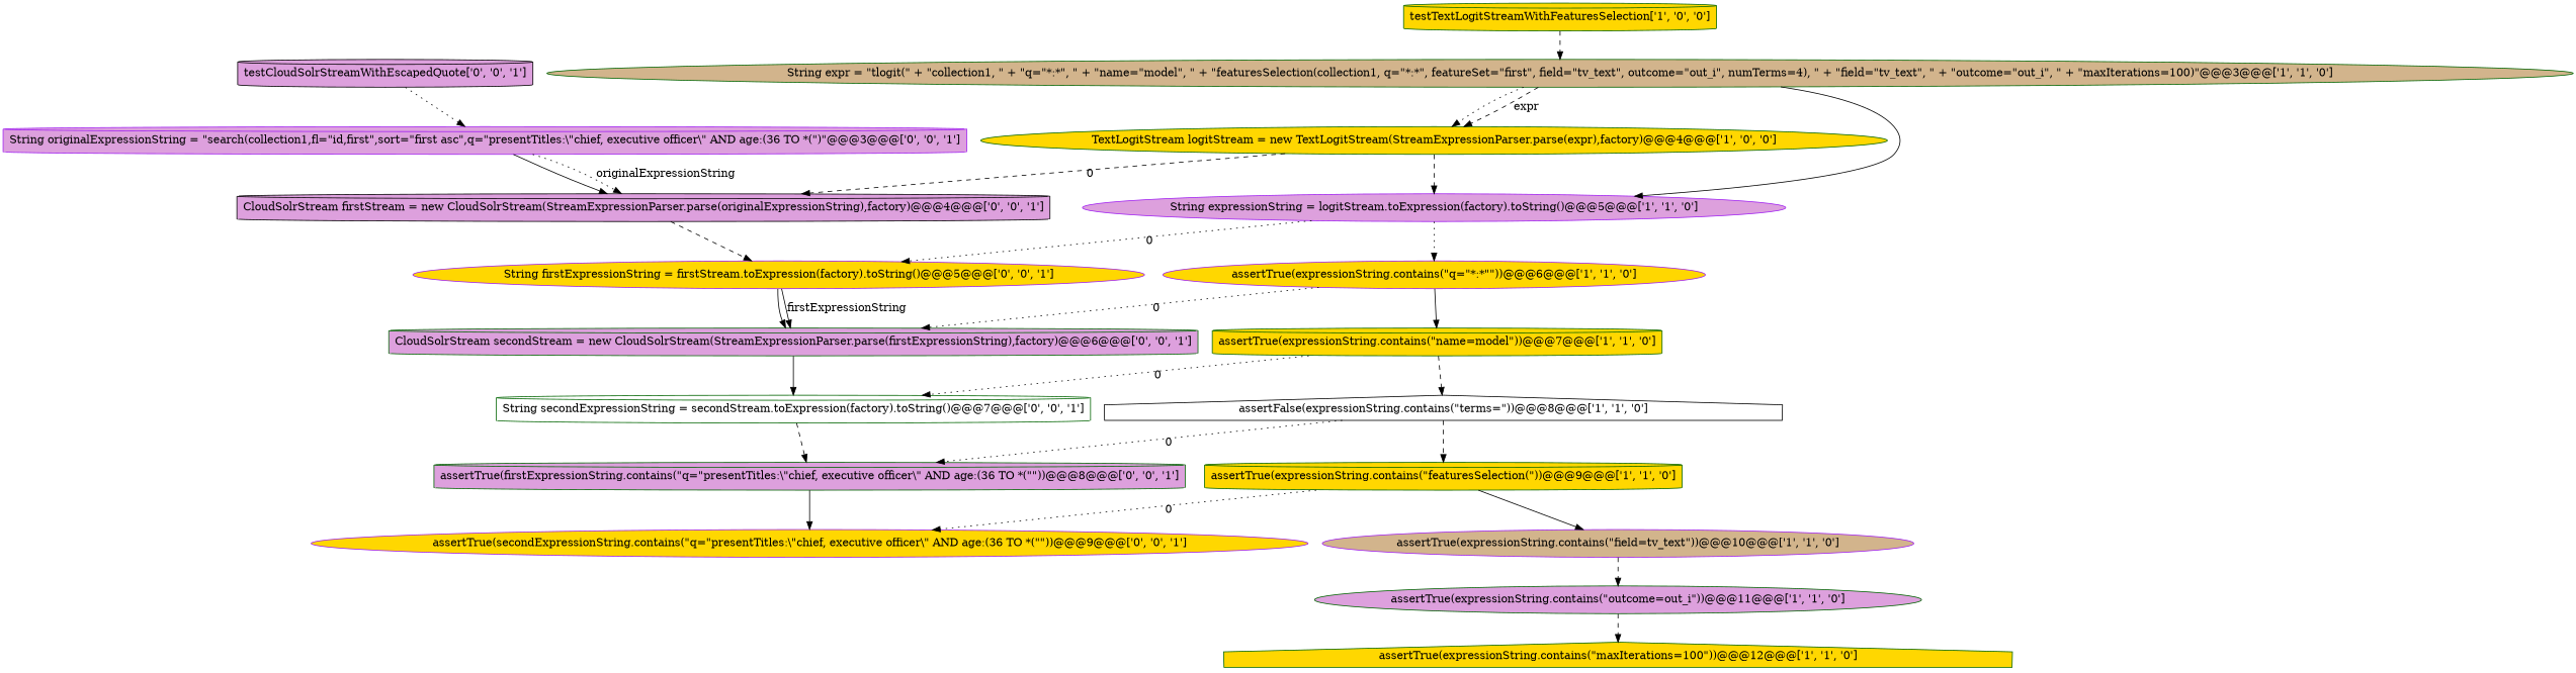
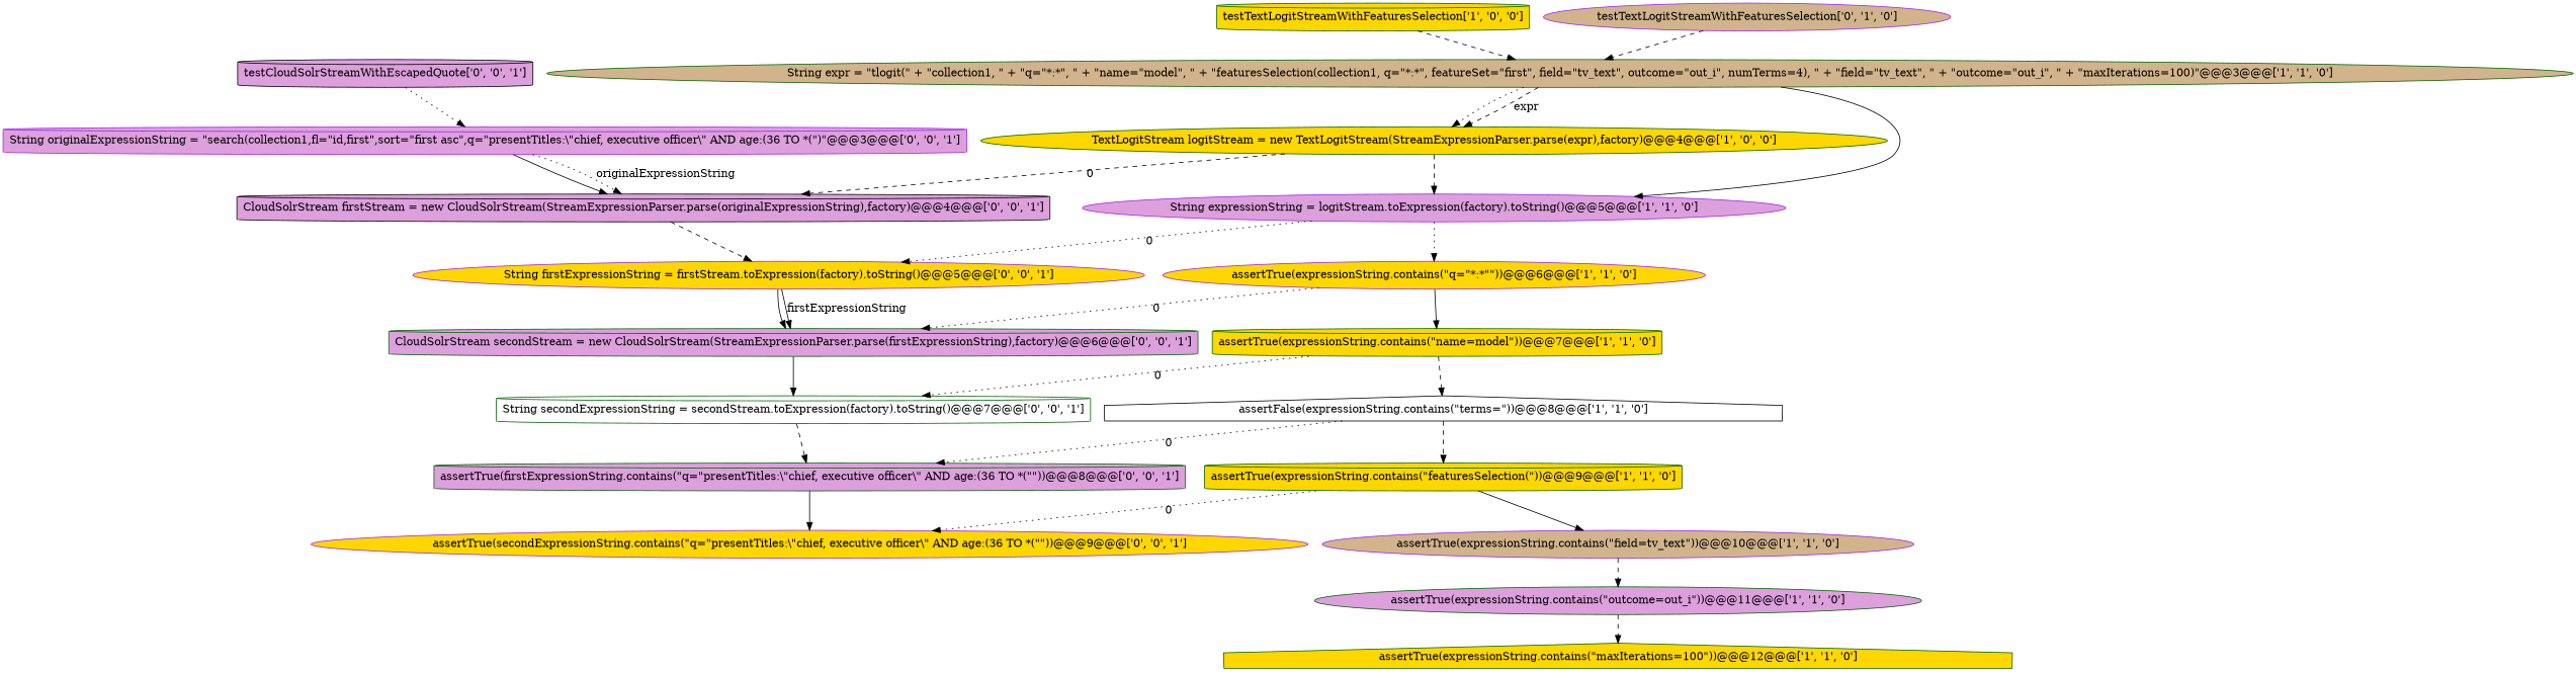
  digraph {
    node [fillcolor=gold shape=ellipse style=filled color=darkgreen]
    edge [style=dashed]
    n1 [label="String firstExpressionString = firstStream.toExpression(factory).toString()@@@5@@@['0', '0', '1']" color=purple]
    n2 [fillcolor=plum label="CloudSolrStream secondStream = new CloudSolrStream(StreamExpressionParser.parse(firstExpressionString),factory)@@@6@@@['0', '0', '1']" shape=cylinder]
    n3 [label="assertTrue(expressionString.contains(\"maxIterations=100\"))@@@12@@@['1', '1', '0']" shape=house]
    n4 [label="testTextLogitStreamWithFeaturesSelection['1', '0', '0']" shape=cylinder]
    n5 [fillcolor=tan label="String expr = \"tlogit(\" + \"collection1, \" + \"q=\"*:*\", \" + \"name=\"model\", \" + \"featuresSelection(collection1, q=\"*:*\", featureSet=\"first\", field=\"tv_text\", outcome=\"out_i\", numTerms=4), \" + \"field=\"tv_text\", \" + \"outcome=\"out_i\", \" + \"maxIterations=100)\"@@@3@@@['1', '1', '0']"]
    n6 [fillcolor=plum label="String expressionString = logitStream.toExpression(factory).toString()@@@5@@@['1', '1', '0']" color=purple]
    n7 [label="assertTrue(expressionString.contains(\"q=\"*:*\"\"))@@@6@@@['1', '1', '0']" color=purple]
    n8 [fillcolor=plum label="CloudSolrStream firstStream = new CloudSolrStream(StreamExpressionParser.parse(originalExpressionString),factory)@@@4@@@['0', '0', '1']" shape=cylinder color=black]
    n9 [label="assertTrue(expressionString.contains(\"featuresSelection(\"))@@@9@@@['1', '1', '0']" shape=cylinder]
    n10 [label="assertTrue(secondExpressionString.contains(\"q=\"presentTitles:\\\"chief, executive officer\\\" AND age:(36 TO *(\"\"))@@@9@@@['0', '0', '1']" color=purple]
    n11 [fillcolor=tan label="assertTrue(expressionString.contains(\"field=tv_text\"))@@@10@@@['1', '1', '0']" color=purple]
    n12 [fillcolor=white label="String secondExpressionString = secondStream.toExpression(factory).toString()@@@7@@@['0', '0', '1']" shape=cylinder]
    n13 [fillcolor=plum label="assertTrue(firstExpressionString.contains(\"q=\"presentTitles:\\\"chief, executive officer\\\" AND age:(36 TO *(\"\"))@@@8@@@['0', '0', '1']" shape=cylinder]
    n14 [fillcolor=plum label="String originalExpressionString = \"search(collection1,fl=\"id,first\",sort=\"first asc\",q=\"presentTitles:\\\"chief, executive officer\\\" AND age:(36 TO *(\")\"@@@3@@@['0', '0', '1']" shape=cylinder color=purple]
    n15 [label="TextLogitStream logitStream = new TextLogitStream(StreamExpressionParser.parse(expr),factory)@@@4@@@['1', '0', '0']"]
    n16 [fillcolor=plum label="assertTrue(expressionString.contains(\"outcome=out_i\"))@@@11@@@['1', '1', '0']"]
    n17 [label="assertTrue(expressionString.contains(\"name=model\"))@@@7@@@['1', '1', '0']" shape=cylinder]
    n18 [fillcolor=white label="assertFalse(expressionString.contains(\"terms=\"))@@@8@@@['1', '1', '0']" shape=house color=black]
+   n19 [fillcolor=tan label="testTextLogitStreamWithFeaturesSelection['0', '1', '0']" color=purple]
    n20 [fillcolor=plum label="testCloudSolrStreamWithEscapedQuote['0', '0', '1']" shape=cylinder color=black]
    n1 -> n2 [style=solid]
    n1 -> n2 [label=firstExpressionString style=solid]
    n2 -> n12 [style=solid]
    n4 -> n5
    n5 -> n6 [style=solid]
    n5 -> n15 [style=dotted]
    n5 -> n15 [label=expr]
    n6 -> n1 [label=0 style=dotted]
    n6 -> n7 [style=dotted]
    n7 -> n2 [label=0 style=dotted]
    n7 -> n17 [style=solid]
    n8 -> n1
    n9 -> n10 [label=0 style=dotted]
    n9 -> n11 [style=solid]
    n11 -> n16
    n12 -> n13
    n13 -> n10 [style=solid]
    n14 -> n8 [label=originalExpressionString style=dotted]
    n14 -> n8 [style=solid]
    n15 -> n6
    n15 -> n8 [label=0]
    n16 -> n3
    n17 -> n12 [label=0 style=dotted]
    n17 -> n18
    n18 -> n9
    n18 -> n13 [label=0 style=dotted]
+   n19 -> n5
    n20 -> n14 [style=dotted]
  }
